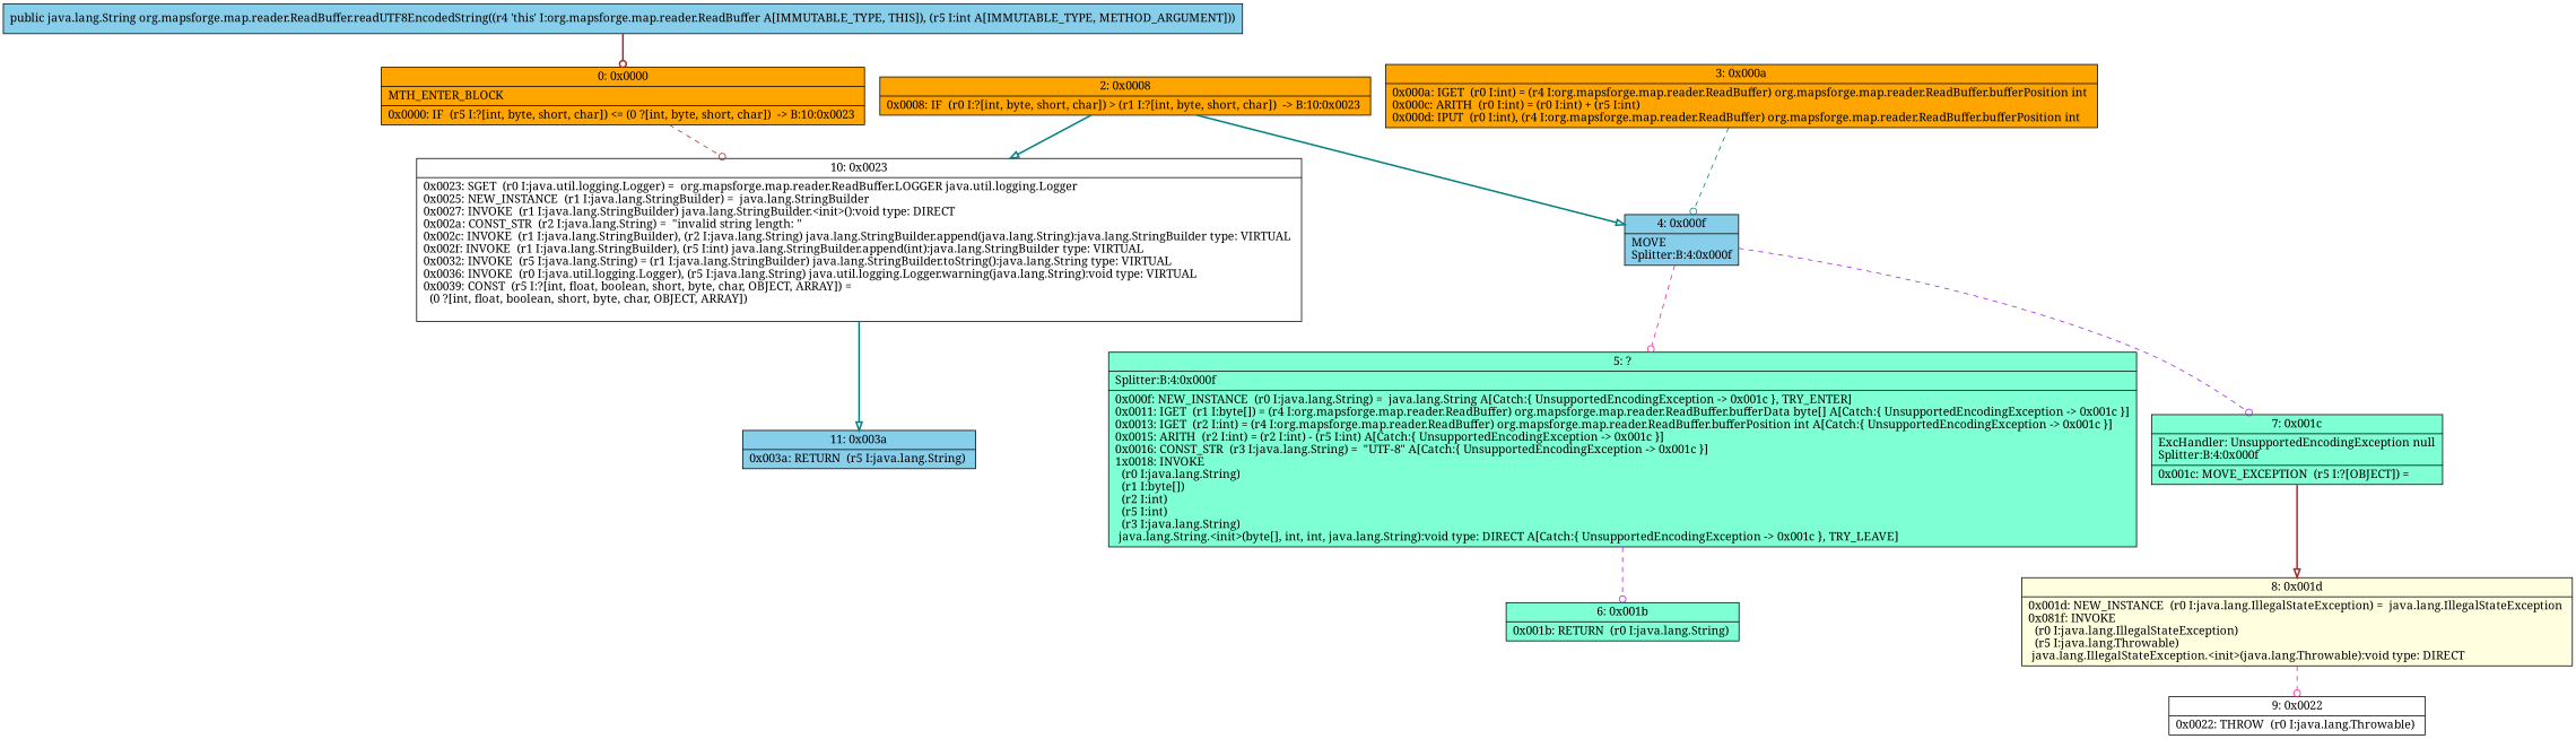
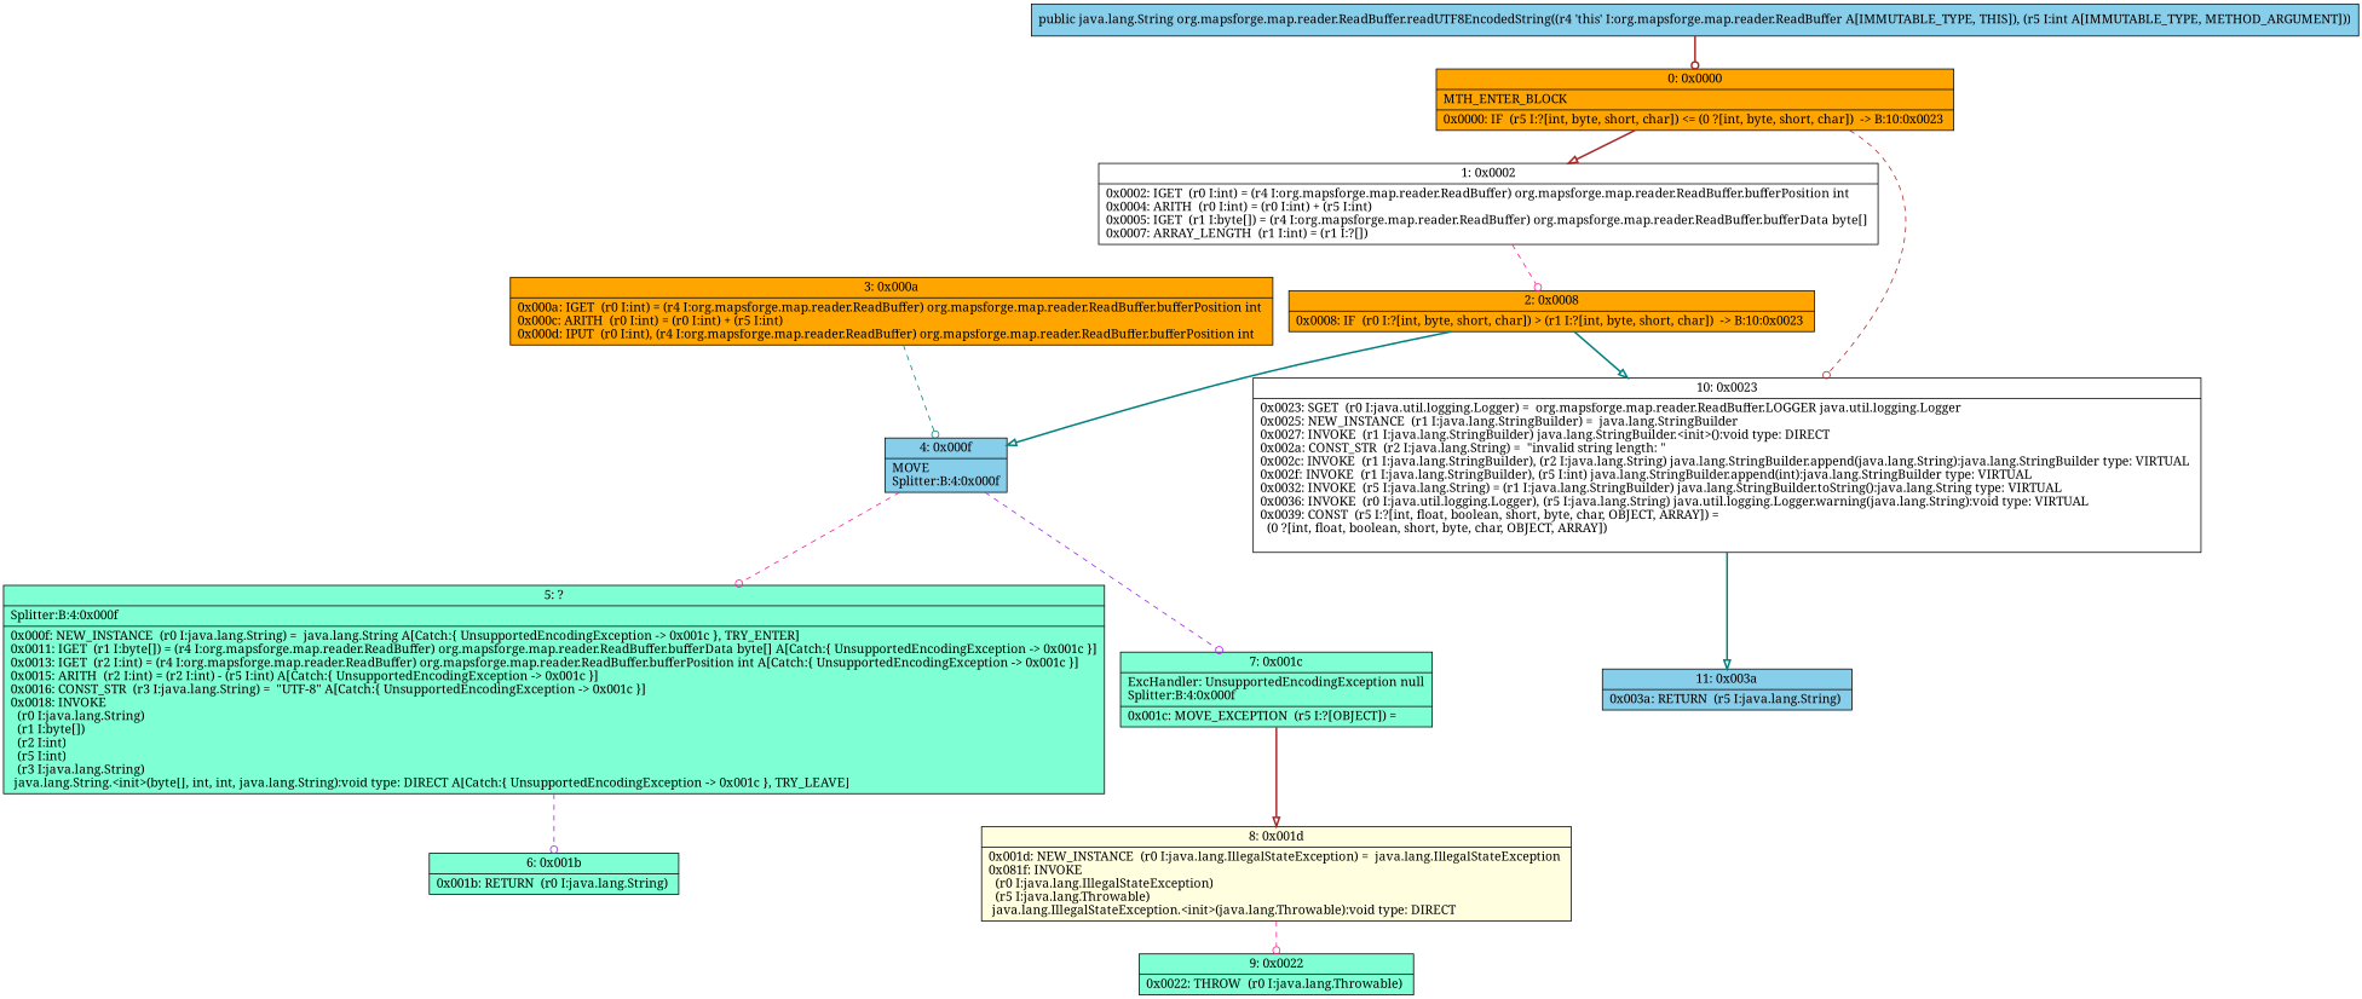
  digraph {
    fontname="Noto Serif"
    node [fillcolor=aquamarine fontname="Noto Serif" shape=record style=filled]
    edge [arrowhead=odot color=brown fontname="Noto Serif" style=dashed]
    n1 [fillcolor=orange label="{0\:\ 0x0000|MTH_ENTER_BLOCK\l|0x0000: IF  (r5 I:?[int, byte, short, char]) \<= (0 ?[int, byte, short, char])  \-\> B:10:0x0023 \l}"]
+   n2 [fillcolor=white label="{1\:\ 0x0002|0x0002: IGET  (r0 I:int) = (r4 I:org.mapsforge.map.reader.ReadBuffer) org.mapsforge.map.reader.ReadBuffer.bufferPosition int \l0x0004: ARITH  (r0 I:int) = (r0 I:int) + (r5 I:int) \l0x0005: IGET  (r1 I:byte[]) = (r4 I:org.mapsforge.map.reader.ReadBuffer) org.mapsforge.map.reader.ReadBuffer.bufferData byte[] \l0x0007: ARRAY_LENGTH  (r1 I:int) = (r1 I:?[]) \l}"]
    n3 [fillcolor=white label="{10\:\ 0x0023|0x0023: SGET  (r0 I:java.util.logging.Logger) =  org.mapsforge.map.reader.ReadBuffer.LOGGER java.util.logging.Logger \l0x0025: NEW_INSTANCE  (r1 I:java.lang.StringBuilder) =  java.lang.StringBuilder \l0x0027: INVOKE  (r1 I:java.lang.StringBuilder) java.lang.StringBuilder.\<init\>():void type: DIRECT \l0x002a: CONST_STR  (r2 I:java.lang.String) =  \"invalid string length: \" \l0x002c: INVOKE  (r1 I:java.lang.StringBuilder), (r2 I:java.lang.String) java.lang.StringBuilder.append(java.lang.String):java.lang.StringBuilder type: VIRTUAL \l0x002f: INVOKE  (r1 I:java.lang.StringBuilder), (r5 I:int) java.lang.StringBuilder.append(int):java.lang.StringBuilder type: VIRTUAL \l0x0032: INVOKE  (r5 I:java.lang.String) = (r1 I:java.lang.StringBuilder) java.lang.StringBuilder.toString():java.lang.String type: VIRTUAL \l0x0036: INVOKE  (r0 I:java.util.logging.Logger), (r5 I:java.lang.String) java.util.logging.Logger.warning(java.lang.String):void type: VIRTUAL \l0x0039: CONST  (r5 I:?[int, float, boolean, short, byte, char, OBJECT, ARRAY]) = \l  (0 ?[int, float, boolean, short, byte, char, OBJECT, ARRAY])\l \l}"]
    n4 [fillcolor=orange label="{2\:\ 0x0008|0x0008: IF  (r0 I:?[int, byte, short, char]) \> (r1 I:?[int, byte, short, char])  \-\> B:10:0x0023 \l}"]
    n5 [fillcolor=skyblue label="{11\:\ 0x003a|0x003a: RETURN  (r5 I:java.lang.String) \l}"]
    n6 [fillcolor=skyblue label="{4\:\ 0x000f|MOVE\lSplitter:B:4:0x000f\l}"]
    n7 [fillcolor=orange label="{3\:\ 0x000a|0x000a: IGET  (r0 I:int) = (r4 I:org.mapsforge.map.reader.ReadBuffer) org.mapsforge.map.reader.ReadBuffer.bufferPosition int \l0x000c: ARITH  (r0 I:int) = (r0 I:int) + (r5 I:int) \l0x000d: IPUT  (r0 I:int), (r4 I:org.mapsforge.map.reader.ReadBuffer) org.mapsforge.map.reader.ReadBuffer.bufferPosition int \l}"]
-   n8 [label="{5\:\ ?|Splitter:B:4:0x000f\l|0x000f: NEW_INSTANCE  (r0 I:java.lang.String) =  java.lang.String A[Catch:\{ UnsupportedEncodingException \-\> 0x001c \}, TRY_ENTER]\l0x0011: IGET  (r1 I:byte[]) = (r4 I:org.mapsforge.map.reader.ReadBuffer) org.mapsforge.map.reader.ReadBuffer.bufferData byte[] A[Catch:\{ UnsupportedEncodingException \-\> 0x001c \}]\l0x0013: IGET  (r2 I:int) = (r4 I:org.mapsforge.map.reader.ReadBuffer) org.mapsforge.map.reader.ReadBuffer.bufferPosition int A[Catch:\{ UnsupportedEncodingException \-\> 0x001c \}]\l0x0015: ARITH  (r2 I:int) = (r2 I:int) \- (r5 I:int) A[Catch:\{ UnsupportedEncodingException \-\> 0x001c \}]\l0x0016: CONST_STR  (r3 I:java.lang.String) =  \"UTF\-8\" A[Catch:\{ UnsupportedEncodingException \-\> 0x001c \}]\l1x0018: INVOKE  \l  (r0 I:java.lang.String)\l  (r1 I:byte[])\l  (r2 I:int)\l  (r5 I:int)\l  (r3 I:java.lang.String)\l java.lang.String.\<init\>(byte[], int, int, java.lang.String):void type: DIRECT A[Catch:\{ UnsupportedEncodingException \-\> 0x001c \}, TRY_LEAVE]\l}"]
+   n8 [label="{5\:\ ?|Splitter:B:4:0x000f\l|0x000f: NEW_INSTANCE  (r0 I:java.lang.String) =  java.lang.String A[Catch:\{ UnsupportedEncodingException \-\> 0x001c \}, TRY_ENTER]\l0x0011: IGET  (r1 I:byte[]) = (r4 I:org.mapsforge.map.reader.ReadBuffer) org.mapsforge.map.reader.ReadBuffer.bufferData byte[] A[Catch:\{ UnsupportedEncodingException \-\> 0x001c \}]\l0x0013: IGET  (r2 I:int) = (r4 I:org.mapsforge.map.reader.ReadBuffer) org.mapsforge.map.reader.ReadBuffer.bufferPosition int A[Catch:\{ UnsupportedEncodingException \-\> 0x001c \}]\l0x0015: ARITH  (r2 I:int) = (r2 I:int) \- (r5 I:int) A[Catch:\{ UnsupportedEncodingException \-\> 0x001c \}]\l0x0016: CONST_STR  (r3 I:java.lang.String) =  \"UTF\-8\" A[Catch:\{ UnsupportedEncodingException \-\> 0x001c \}]\l0x0018: INVOKE  \l  (r0 I:java.lang.String)\l  (r1 I:byte[])\l  (r2 I:int)\l  (r5 I:int)\l  (r3 I:java.lang.String)\l java.lang.String.\<init\>(byte[], int, int, java.lang.String):void type: DIRECT A[Catch:\{ UnsupportedEncodingException \-\> 0x001c \}, TRY_LEAVE]\l}"]
    n9 [label="{7\:\ 0x001c|ExcHandler: UnsupportedEncodingException null\lSplitter:B:4:0x000f\l|0x001c: MOVE_EXCEPTION  (r5 I:?[OBJECT]) =  \l}"]
    n10 [label="{6\:\ 0x001b|0x001b: RETURN  (r0 I:java.lang.String) \l}"]
    n11 [fillcolor=lightyellow label="{8\:\ 0x001d|0x001d: NEW_INSTANCE  (r0 I:java.lang.IllegalStateException) =  java.lang.IllegalStateException \l0x081f: INVOKE  \l  (r0 I:java.lang.IllegalStateException)\l  (r5 I:java.lang.Throwable)\l java.lang.IllegalStateException.\<init\>(java.lang.Throwable):void type: DIRECT \l}"]
-   n12 [fillcolor=white label="{9\:\ 0x0022|0x0022: THROW  (r0 I:java.lang.Throwable) \l}"]
+   n12 [label="{9\:\ 0x0022|0x0022: THROW  (r0 I:java.lang.Throwable) \l}"]
    n13 [fillcolor=skyblue label="{public java.lang.String org.mapsforge.map.reader.ReadBuffer.readUTF8EncodedString((r4 'this' I:org.mapsforge.map.reader.ReadBuffer A[IMMUTABLE_TYPE, THIS]), (r5 I:int A[IMMUTABLE_TYPE, METHOD_ARGUMENT])) }"]
+   n1 -> n2 [arrowhead=onormal style=bold]
    n1 -> n3
+   n2 -> n4 [color=deeppink]
    n3 -> n5 [arrowhead=onormal color=teal style=bold]
    n4 -> n3 [arrowhead=onormal color=teal style=bold]
    n4 -> n6 [arrowhead=onormal color=teal style=bold]
    n6 -> n8 [color=deeppink]
    n6 -> n9 [color=purple]
    n7 -> n6 [color=teal]
    n8 -> n10 [color=purple]
    n9 -> n11 [arrowhead=onormal style=bold]
    n11 -> n12 [color=deeppink]
    n13 -> n1 [style=bold]
  }
